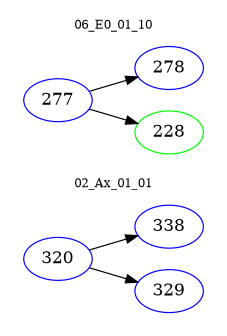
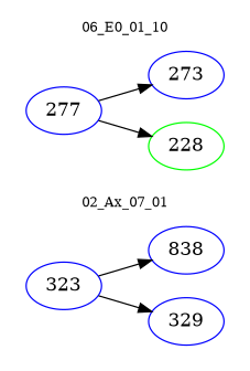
  digraph {
    rankdir=LR
    node [color=blue]
    edge [color=black]
-   n1 [label=320]
+   n1 [label=323]
    n2 [label=329]
-   n3 [label=338]
+   n3 [label=838]
    n4 [label=277]
    n5 [color=green label=228]
-   n6 [label=278]
+   n6 [label=273]
    subgraph cluster_1 {
      color=white
      fontsize=10
-     label="02_Ax_01_01"
+     label="02_Ax_07_01"
      n1
      n2
      n3
    }
    subgraph cluster_2 {
      color=white
      fontsize=10
      label="06_E0_01_10"
      n4
      n5
      n6
    }
    n1 -> n2
    n1 -> n3
    n4 -> n5
    n4 -> n6
  }
